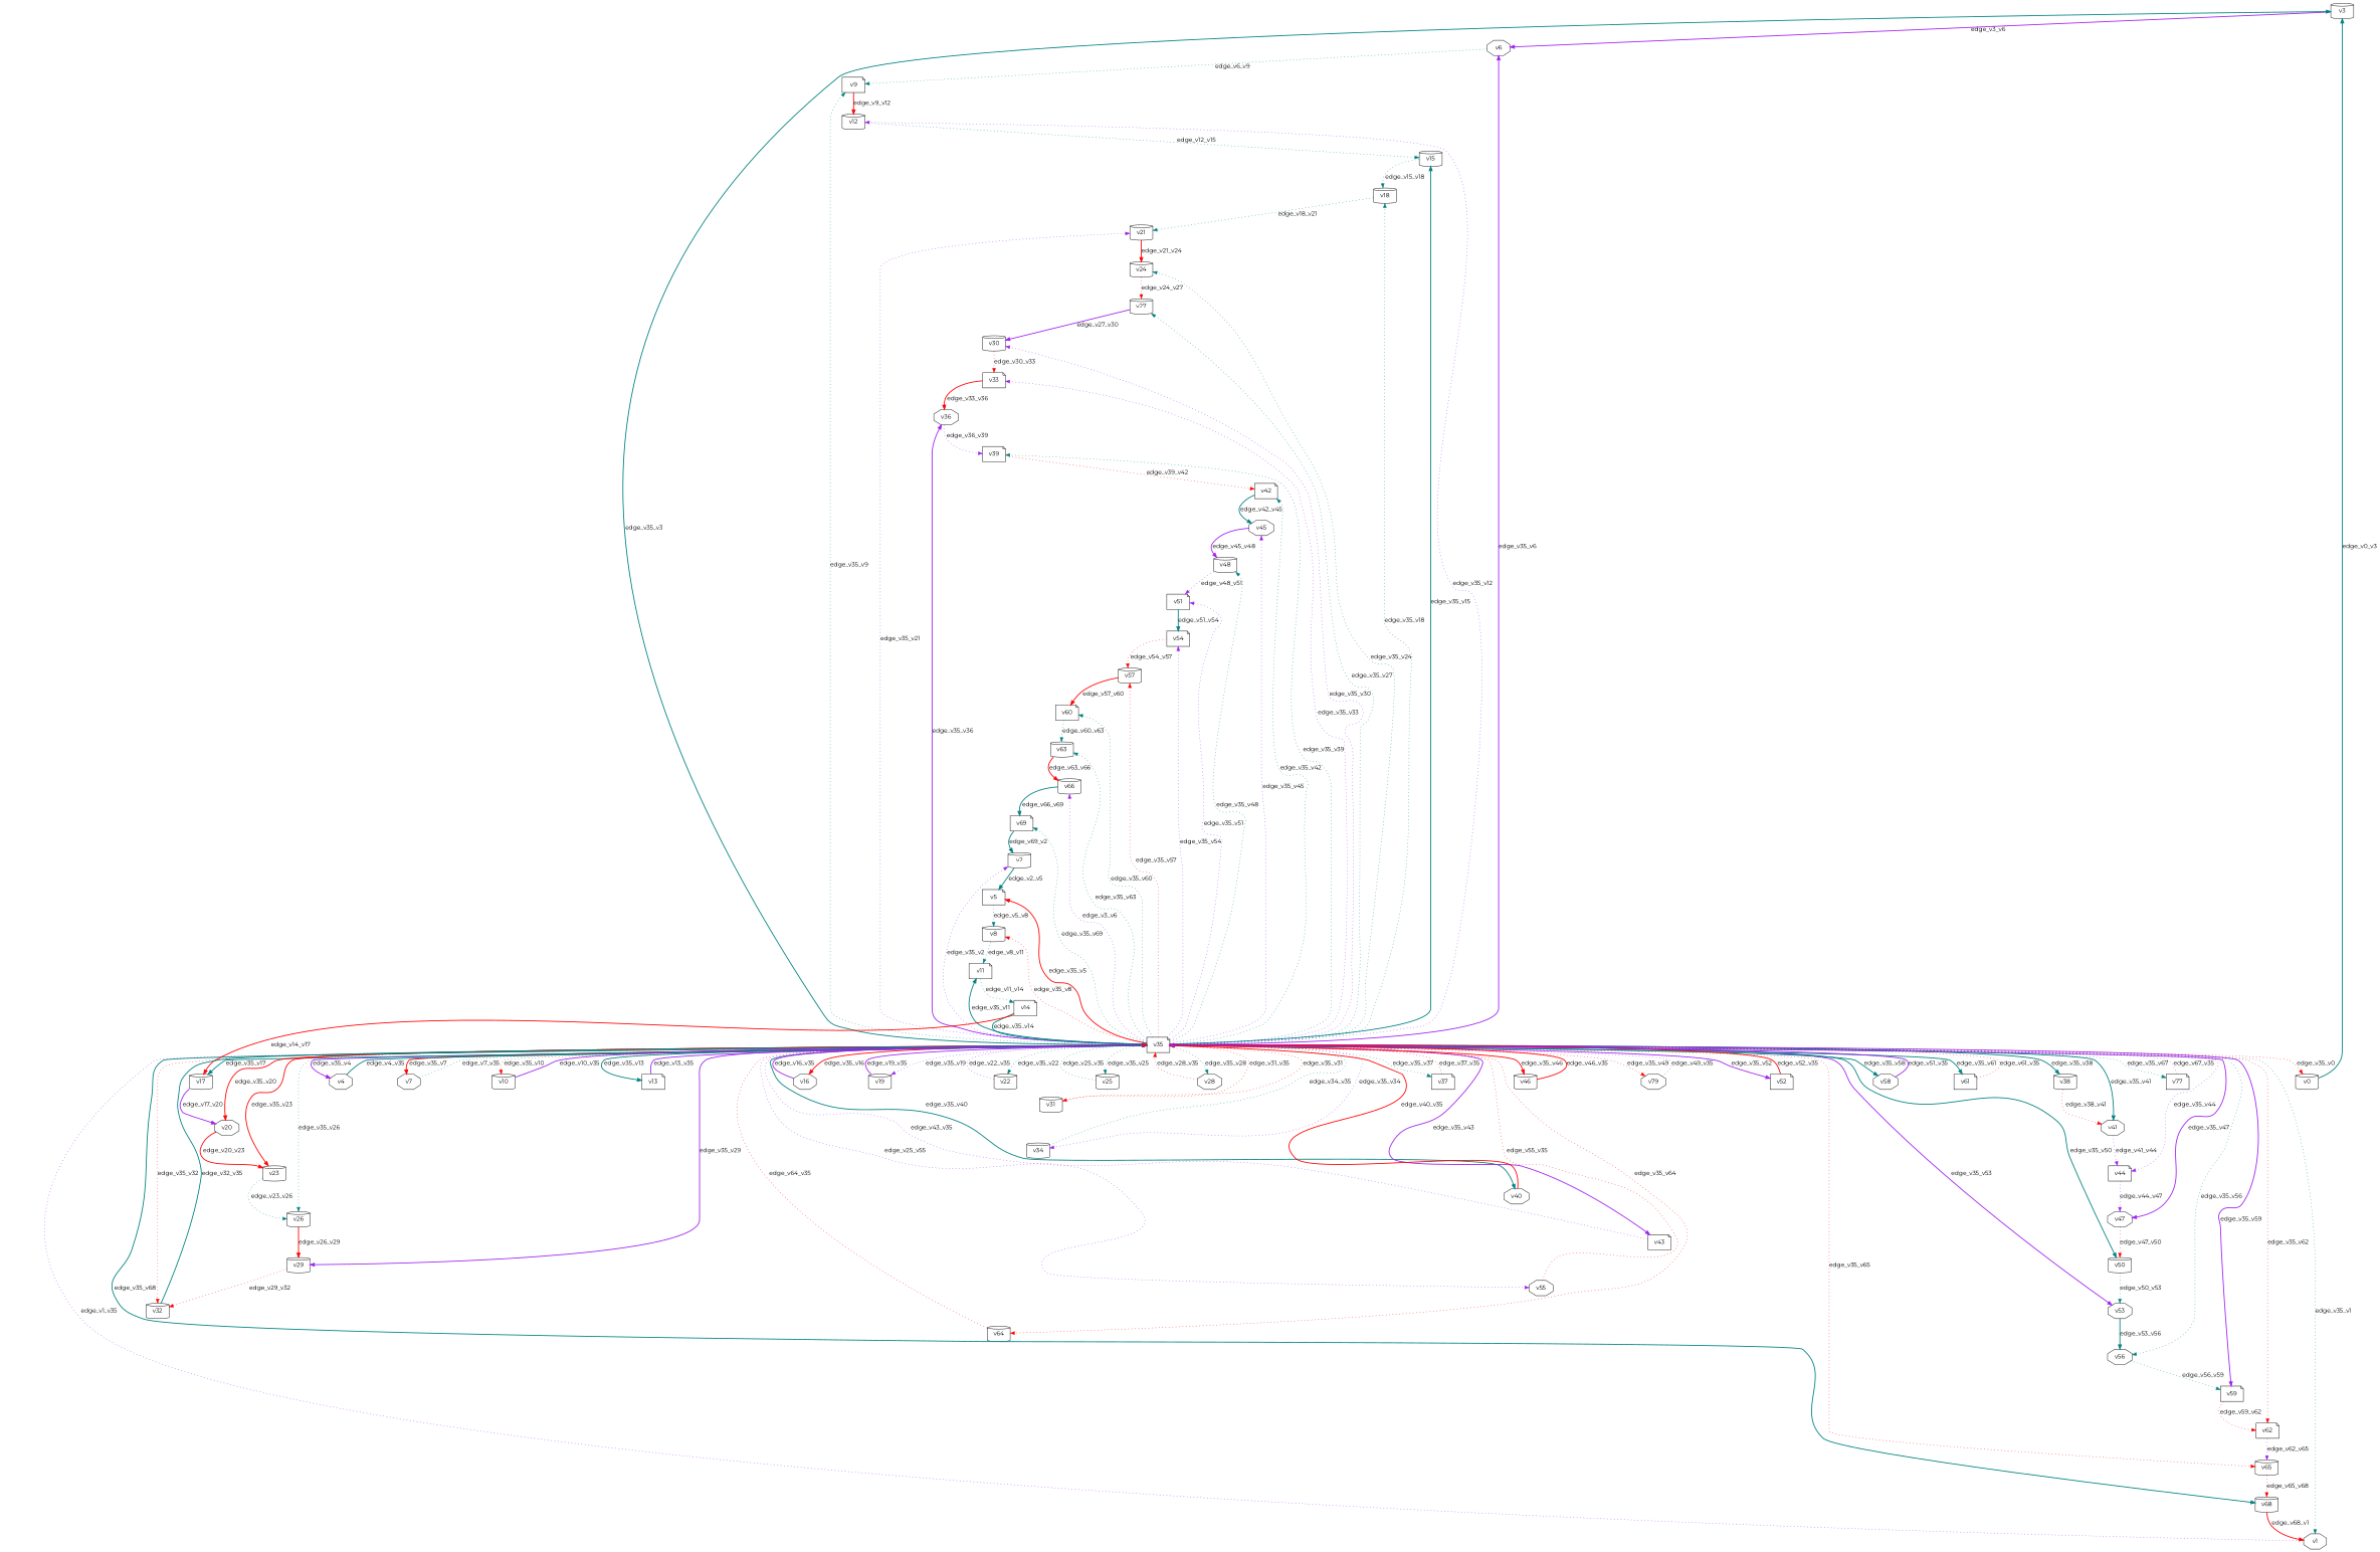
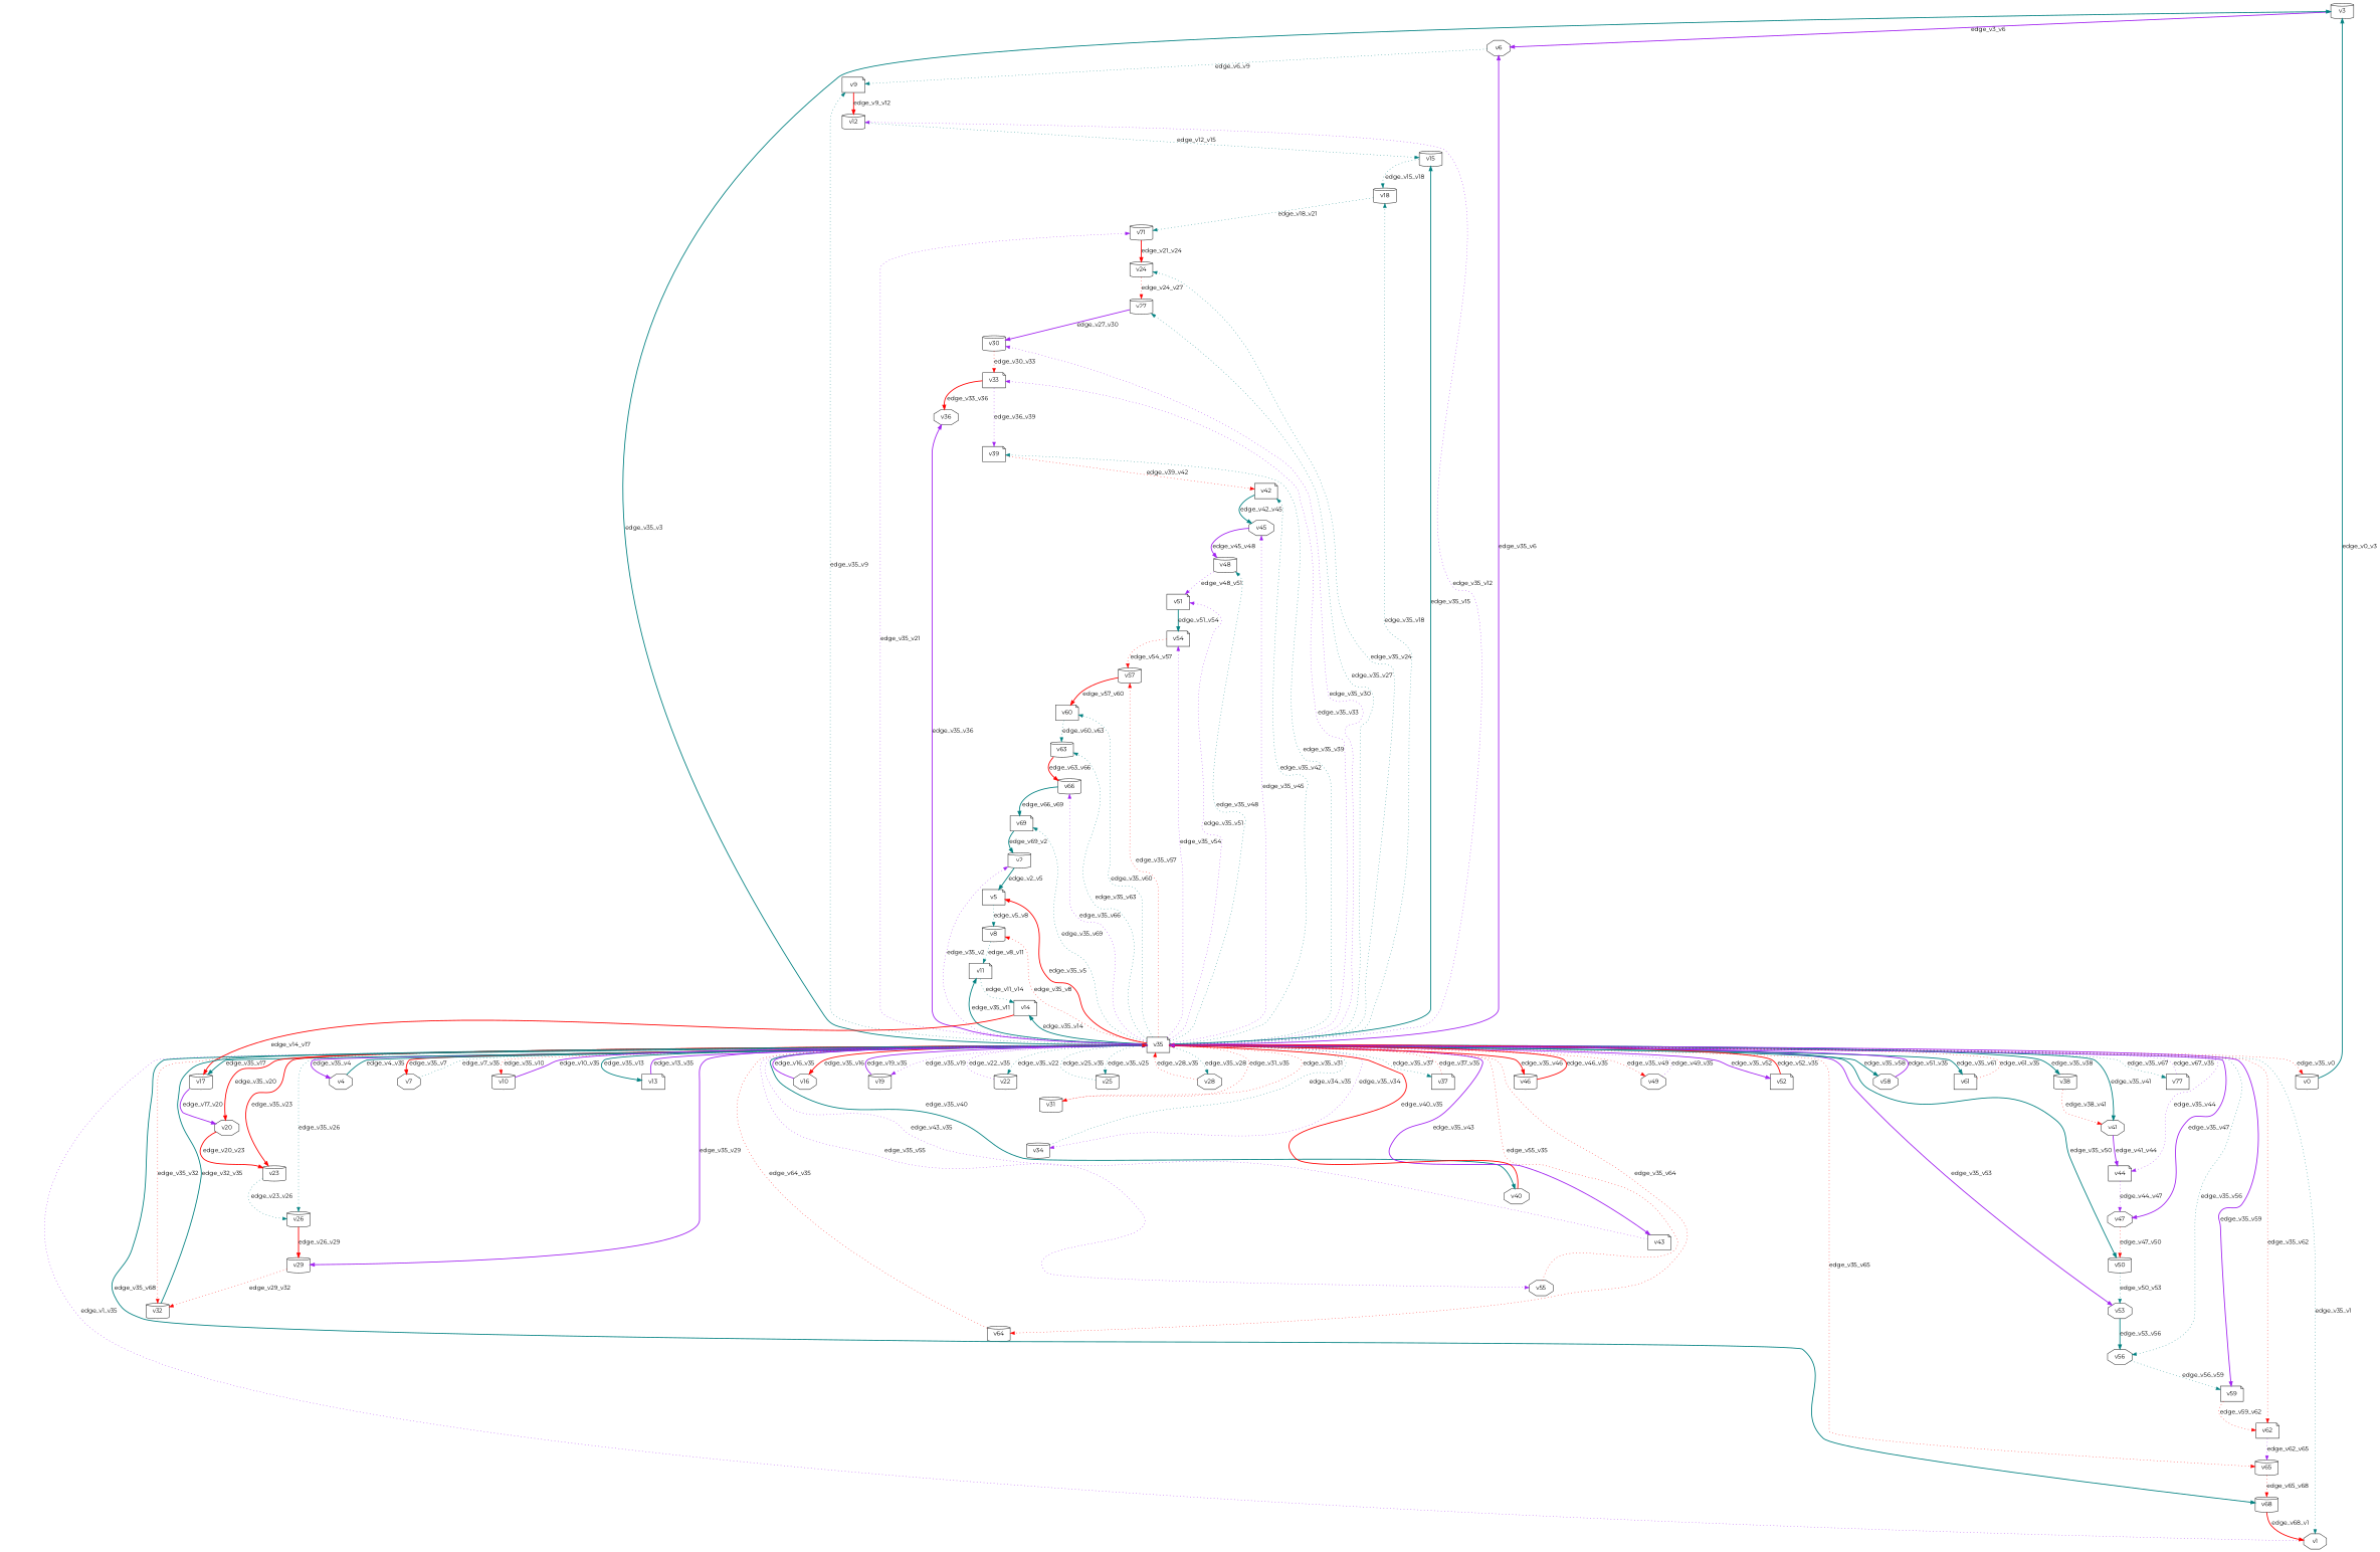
  digraph {
    fontname=Montserrat
    node [fontname=Montserrat player=0 shape=cylinder]
    edge [color=teal discount=0.556 fontname=Montserrat style=dotted weight=0.53]
    v3 [player=1]
    v0
    v6 [shape=octagon]
    v1 [player=1 shape=octagon]
    v35 [shape=note]
    v2
    v5 [player=1 shape=note]
    v4 [shape=octagon]
    v8
    v9 [player=1 shape=note]
    v7 [player=1 shape=octagon]
    v11 [player=1 shape=note]
    v12
    v10
    v14 [shape=note]
    v15 [player=1]
    v13 [player=1 shape=note]
    v17 [player=1]
    v18
    v16 [shape=octagon]
    v20 [shape=octagon]
-   v21 [player=1]
+   v21 [player=1 label=v71]
    v19 [player=1]
    v23 [player=1]
    v24
    v22
    v26
    v27 [player=1]
    v25 [player=1]
    v29 [player=1]
    v30
    v28 [shape=octagon]
    v32
    v33 [player=1 shape=note]
    v31 [player=1]
    v36 [shape=octagon]
    v34
    v37 [player=1 shape=note]
    v38
    v39 [player=1 shape=note]
    v40 [shape=octagon]
    v41 [player=1 shape=octagon]
    v42 [shape=note]
    v43 [player=1 shape=note]
    v44 [shape=note]
    v45 [player=1 shape=octagon]
    v46
    v47 [player=1 shape=octagon]
    v48
-   v49 [player=1 shape=octagon label=v79]
+   v49 [player=1 shape=octagon]
    v50
    v51 [player=1 shape=note]
    v52 [shape=note]
    v53 [player=1 shape=octagon]
    v54 [shape=note]
    v55 [player=1 shape=octagon]
    v56 [shape=octagon]
    v57 [player=1]
    v58 [shape=octagon]
    v59 [player=1 shape=note]
    v60 [shape=note]
    v61 [player=1 shape=note]
    v62 [shape=note]
    v63 [player=1]
    v64
    v65 [player=1]
    v66
    n68 [label=v77 player=1 shape=note]
    v68
    v69 [player=1 shape=note]
    v3 -> v6 [color=purple label=edge_v3_v6 style=bold weight=-2.34]
    v0 -> v3 [label=edge_v0_v3 style=bold weight=1.87]
    v6 -> v9 [label=edge_v6_v9 weight=2.80]
    v1 -> v35 [color=purple label=edge_v1_v35 weight=0.69]
    v35 -> v3 [label=edge_v35_v3 style=bold]
    v35 -> v0 [color=red label=edge_v35_v0 weight=8.21]
    v35 -> v6 [color=purple label=edge_v35_v6 style=bold weight=9.27]
    v35 -> v1 [label=edge_v35_v1 weight=2.19]
    v35 -> v2 [color=purple label=edge_v35_v2 weight=-5.75]
    v35 -> v5 [color=red label=edge_v35_v5 style=bold weight=-3.01]
    v35 -> v4 [color=purple label=edge_v35_v4 style=bold weight=9.22]
    v35 -> v8 [color=red label=edge_v35_v8 weight=-5.64]
    v35 -> v9 [label=edge_v35_v9 weight=4.44]
    v35 -> v7 [color=red label=edge_v35_v7 style=bold weight=2.57]
    v35 -> v11 [label=edge_v35_v11 style=bold weight=6.60]
    v35 -> v12 [color=purple label=edge_v35_v12 weight=-0.36]
    v35 -> v10 [color=red label=edge_v35_v10 weight=6.25]
-   v14 -> v35 [label=edge_v35_v14 style=bold weight=5.98]
+   v35 -> v14 [label=edge_v35_v14 style=bold weight=5.98]
    v35 -> v15 [label=edge_v35_v15 style=bold weight=7.93]
    v35 -> v13 [label=edge_v35_v13 style=bold weight=4.29]
    v35 -> v17 [label=edge_v35_v17 style=bold weight=-0.72]
    v35 -> v18 [label=edge_v35_v18 weight=-1.17]
    v35 -> v16 [color=red label=edge_v35_v16 style=bold weight=9.37]
    v35 -> v20 [color=red label=edge_v35_v20 style=bold weight=3.24]
    v35 -> v21 [color=purple label=edge_v35_v21 weight=4.22]
    v35 -> v19 [color=purple label=edge_v35_v19 weight=3.92]
    v35 -> v23 [color=red label=edge_v35_v23 style=bold weight=3.49]
    v35 -> v24 [label=edge_v35_v24 weight=-1.96]
    v35 -> v22 [label=edge_v35_v22 weight=2.23]
    v35 -> v26 [label=edge_v35_v26 weight=8.10]
    v35 -> v27 [label=edge_v35_v27 weight=-2.65]
    v35 -> v25 [label=edge_v35_v25 weight=5.68]
    v35 -> v29 [color=purple label=edge_v35_v29 style=bold weight=2.36]
    v35 -> v30 [color=purple label=edge_v35_v30 weight=-1.94]
    v35 -> v28 [label=edge_v35_v28 weight=3.82]
    v35 -> v32 [color=red label=edge_v35_v32 weight=5.64]
    v35 -> v33 [color=purple label=edge_v35_v33 weight=-2.74]
    v35 -> v31 [color=red label=edge_v35_v31 weight=-5.73]
    v35 -> v36 [color=purple label=edge_v35_v36 style=bold weight=8.52]
    v35 -> v34 [color=purple label=edge_v35_v34 weight=-4.46]
    v35 -> v37 [label=edge_v35_v37 weight=1.52]
    v35 -> v38 [label=edge_v35_v38 style=bold weight=-1.86]
    v35 -> v39 [label=edge_v35_v39 weight=1.90]
    v35 -> v40 [label=edge_v35_v40 style=bold weight=0.27]
    v35 -> v41 [label=edge_v35_v41 style=bold weight=9.14]
    v35 -> v42 [label=edge_v35_v42 weight=-4.58]
    v35 -> v43 [color=purple label=edge_v35_v43 style=bold weight=-1.05]
    v35 -> v44 [color=purple label=edge_v35_v44 weight=2.48]
    v35 -> v45 [color=purple label=edge_v35_v45 weight=6.84]
    v35 -> v46 [color=red label=edge_v35_v46 style=bold weight=7.41]
    v35 -> v47 [color=purple label=edge_v35_v47 style=bold weight=0.60]
    v35 -> v48 [label=edge_v35_v48 weight=-0.58]
    v35 -> v49 [color=red label=edge_v35_v49 weight=7.49]
    v35 -> v50 [label=edge_v35_v50 style=bold weight=-1.99]
    v35 -> v51 [color=purple label=edge_v35_v51 weight=-0.75]
    v35 -> v52 [color=purple label=edge_v35_v52 style=bold weight=8.51]
    v35 -> v53 [color=purple label=edge_v35_v53 style=bold weight=-3.09]
    v35 -> v54 [color=purple label=edge_v35_v54 weight=7.70]
-   v35 -> v55 [color=purple label=edge_v25_v55 weight=-3.82]
+   v35 -> v55 [color=purple label=edge_v35_v55 weight=-3.82]
    v35 -> v56 [label=edge_v35_v56 weight=1.68]
    v35 -> v57 [color=red label=edge_v35_v57 weight=9.32]
    v35 -> v58 [label=edge_v35_v58 style=bold weight=9.52]
    v35 -> v59 [color=purple label=edge_v35_v59 style=bold weight=0.42]
    v35 -> v60 [label=edge_v35_v60 weight=5.77]
    v35 -> v61 [label=edge_v35_v61 style=bold weight=1.63]
    v35 -> v62 [color=red label=edge_v35_v62 weight=4.74]
    v35 -> v63 [label=edge_v35_v63 weight=-5.09]
    v35 -> v64 [color=red label=edge_v35_v64 weight=-1.66]
    v35 -> v65 [color=red label=edge_v35_v65 weight=1.92]
-   v35 -> v66 [color=purple label=edge_v3_v6 weight=7.37]
+   v35 -> v66 [color=purple label=edge_v35_v66 weight=7.37]
    v35 -> n68 [label=edge_v35_v67 weight=6.03]
    v35 -> v68 [label=edge_v35_v68 style=bold weight=-2.36]
    v35 -> v69 [label=edge_v35_v69 weight=1.50]
    v2 -> v5 [label=edge_v2_v5 style=bold]
    v5 -> v8 [label=edge_v5_v8 weight=6.22]
    v4 -> v35 [label=edge_v4_v35 style=bold weight=9.19]
    v8 -> v11 [label=edge_v8_v11 weight=5.36]
    v9 -> v12 [color=red label=edge_v9_v12 style=bold weight=4.00]
    v7 -> v35 [label=edge_v7_v35 weight=1.34]
    v11 -> v14 [label=edge_v11_v14 weight=1.10]
    v12 -> v15 [label=edge_v12_v15 weight=-0.90]
    v10 -> v35 [color=purple label=edge_v10_v35 style=bold weight=5.76]
    v14 -> v17 [color=red label=edge_v14_v17 style=bold weight=3.75]
    v15 -> v18 [label=edge_v15_v18 weight=5.13]
    v13 -> v35 [color=purple label=edge_v13_v35 style=bold weight=5.64]
    v17 -> v20 [color=purple label=edge_v17_v20 style=bold weight=2.64]
    v18 -> v21 [label=edge_v18_v21 weight=4.91]
    v16 -> v35 [color=purple label=edge_v16_v35 style=bold weight=9.36]
    v20 -> v23 [color=red label=edge_v20_v23 style=bold weight=-2.26]
    v21 -> v24 [color=red label=edge_v21_v24 style=bold weight=4.11]
    v19 -> v35 [color=purple label=edge_v19_v35 style=bold weight=3.53]
    v23 -> v26 [label=edge_v23_v26 weight=2.74]
    v24 -> v27 [color=red label=edge_v24_v27 weight=5.23]
    v22 -> v35 [color=purple label=edge_v22_v35 weight=0.40]
    v26 -> v29 [color=red label=edge_v26_v29 style=bold weight=5.39]
    v27 -> v30 [color=purple label=edge_v27_v30 style=bold weight=-1.33]
    v25 -> v35 [label=edge_v25_v35 weight=4.99]
    v29 -> v32 [color=red label=edge_v29_v32 weight=3.22]
    v30 -> v33 [color=red label=edge_v30_v33 weight=6.55]
    v28 -> v35 [color=red label=edge_v28_v35 weight=1.23]
    v32 -> v35 [label=edge_v32_v35 style=bold weight=0.03]
    v33 -> v36 [color=red label=edge_v33_v36 style=bold weight=4.06]
    v31 -> v35 [color=red label=edge_v31_v35 weight=-7.63]
-   v36 -> v39 [color=purple label=edge_v36_v39 weight=6.20]
+   v33 -> v39 [color=purple label=edge_v36_v39 weight=6.20]
    v34 -> v35 [label=edge_v34_v35 weight=-3.89]
    v37 -> v35 [color=red label=edge_v37_v35 weight=2.00]
    v38 -> v41 [color=red label=edge_v38_v41 weight=5.34]
    v39 -> v42 [color=red label=edge_v39_v42 weight=-1.76]
    v40 -> v35 [color=red label=edge_v40_v35 style=bold weight=-1.35]
-   v41 -> v44 [color=purple label=edge_v41_v44 weight=3.73]
+   v41 -> v44 [color=purple label=edge_v41_v44 style=bold weight=3.73]
    v42 -> v45 [label=edge_v42_v45 style=bold weight=0.59]
    v43 -> v35 [color=purple label=edge_v43_v35 weight=-4.02]
    v44 -> v47 [color=purple label=edge_v44_v47 weight=6.78]
    v45 -> v48 [color=purple label=edge_v45_v48 style=bold weight=-0.66]
    v46 -> v35 [color=red label=edge_v46_v35 style=bold weight=5.43]
    v47 -> v50 [color=red label=edge_v47_v50 weight=6.29]
    v48 -> v51 [color=purple label=edge_v48_v51 weight=-0.10]
    v49 -> v35 [color=purple label=edge_v49_v35 weight=7.74]
    v50 -> v53 [label=edge_v50_v53 weight=3.79]
    v51 -> v54 [label=edge_v51_v54 style=bold weight=1.38]
    v52 -> v35 [color=red label=edge_v52_v35 style=bold weight=10.52]
    v53 -> v56 [label=edge_v53_v56 style=bold weight=5.94]
    v54 -> v57 [color=red label=edge_v54_v57 weight=5.14]
    v55 -> v35 [color=red label=edge_v55_v35 weight=-1.26]
    v56 -> v59 [label=edge_v56_v59 weight=-2.28]
    v57 -> v60 [color=red label=edge_v57_v60 style=bold weight=-0.35]
    v58 -> v35 [color=purple label=edge_v51_v35 style=bold weight=8.12]
    v59 -> v62 [color=red label=edge_v59_v62 weight=-0.63]
    v60 -> v63 [label=edge_v60_v63 weight=5.03]
    v61 -> v35 [color=red label=edge_v61_v35 weight=0.58]
    v62 -> v65 [color=purple label=edge_v62_v65 weight=2.81]
    v63 -> v66 [color=red label=edge_v63_v66 style=bold weight=-1.21]
    v64 -> v35 [color=red label=edge_v64_v35 weight=-1.01]
    v65 -> v68 [color=red label=edge_v65_v68 weight=4.12]
    v66 -> v69 [label=edge_v66_v69 style=bold weight=5.16]
    n68 -> v35 [color=purple label=edge_v67_v35 weight=8.40]
    v68 -> v1 [color=red label=edge_v68_v1 style=bold weight=1.13]
    v69 -> v2 [label=edge_v69_v2 style=bold weight=-2.86]
  }
